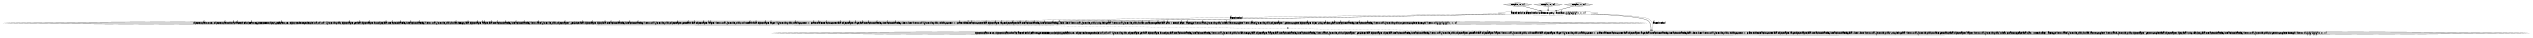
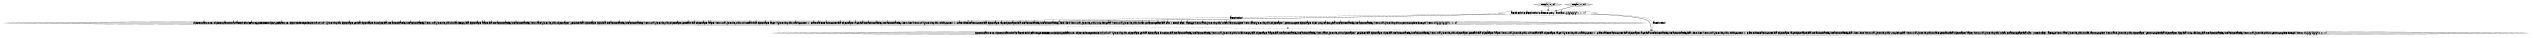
  digraph {
    node [fillcolor=lightgray shape=ellipse style=filled]
    edge [style=bold]
    n1 [label="objectAssociation = new ObjectAssociationAbstract(facetedMethod,FeatureType.PROPERTY,objectSpecification,new ObjectMemberDependencies(null,null,null)){@Override public ObjectAdapter get(final ObjectAdapter fromObject,final InteractionInitiatedBy interactionInitiatedBy){return null}@Override public boolean isEmpty(final ObjectAdapter adapter,final InteractionInitiatedBy interactionInitiatedBy){return false}@Override public ObjectAdapter(( getChoices(final ObjectAdapter object,final InteractionInitiatedBy interactionInitiatedBy){return null}@Override public ObjectAdapter getDefault(final ObjectAdapter adapter){return null}@Override public void toDefault(final ObjectAdapter target){}@Override public UsabilityContext<?> createUsableInteractionContext(final ObjectAdapter target,final InteractionInitiatedBy interactionInitiatedBy,Where where){return null}@Override public VisibilityContext<?> createVisibleInteractionContext(final ObjectAdapter targetObjectAdapter,final InteractionInitiatedBy interactionInitiatedBy,Where where){return null}@Override public String debugData(){return null}@Override public boolean containsDoOpFacet(final Class<? extends Facet> facetType){return false}@Override public boolean hasAutoComplete(){return false}@Override public ObjectAdapter(( getAutoComplete(ObjectAdapter object,String searchArg,final InteractionInitiatedBy interactionInitiatedBy){return null}@Override public int getAutoCompleteMinLength(){return 0}}@@@4@@@['1', '1', '0']"]
    n2 [label="objectAssociation = new ObjectAssociationAbstract(facetedMethod,FeatureType.PROPERTY,mockObjectSpecification,new ObjectMemberDependencies(null,null,null)){@Override public ObjectAdapter get(final ObjectAdapter fromObject,final InteractionInitiatedBy interactionInitiatedBy){return null}@Override public boolean isEmpty(final ObjectAdapter adapter,final InteractionInitiatedBy interactionInitiatedBy){return false}@Override public ObjectAdapter(( getChoices(final ObjectAdapter object,final InteractionInitiatedBy interactionInitiatedBy){return null}@Override public ObjectAdapter getDefault(final ObjectAdapter adapter){return null}@Override public void toDefault(final ObjectAdapter target){}@Override public UsabilityContext<?> createUsableInteractionContext(final ObjectAdapter target,final InteractionInitiatedBy interactionInitiatedBy,final Where where){return null}@Override public VisibilityContext<?> createVisibleInteractionContext(final ObjectAdapter targetObjectAdapter,final InteractionInitiatedBy interactionInitiatedBy,final Where where){return null}@Override public String debugData(){return null}@Override public Instance getInstance(final ObjectAdapter adapter){return null}@Override public boolean containsDoOpFacet(final Class<? extends Facet> facetType){return false}@Override public boolean hasAutoComplete(){return false}@Override public ObjectAdapter(( getAutoComplete(final ObjectAdapter object,final String searchArg,final InteractionInitiatedBy interactionInitiatedBy){return null}@Override public int getAutoCompleteMinLength(){return 0}}@@@4@@@['0', '0', '1']"]
-   n3 [label="setup['0', '0', '1']" shape=diamond]
    n4 [fillcolor=white label="facetedMethod = FacetedMethod.createForProperty(,\"firstName\")@@@3@@@['1', '1', '1']"]
    n5 [label="setup['1', '0', '0']" shape=diamond]
    n6 [label="setup['0', '1', '0']" shape=diamond]
    n1 -> n2 [label=0 style=dashed]
-   n3 -> n4
    n4 -> n1 [label=facetedMethod style=solid]
    n4 -> n1
    n4 -> n2
    n4 -> n2 [label=facetedMethod style=solid]
    n5 -> n4
    n6 -> n4
  }
